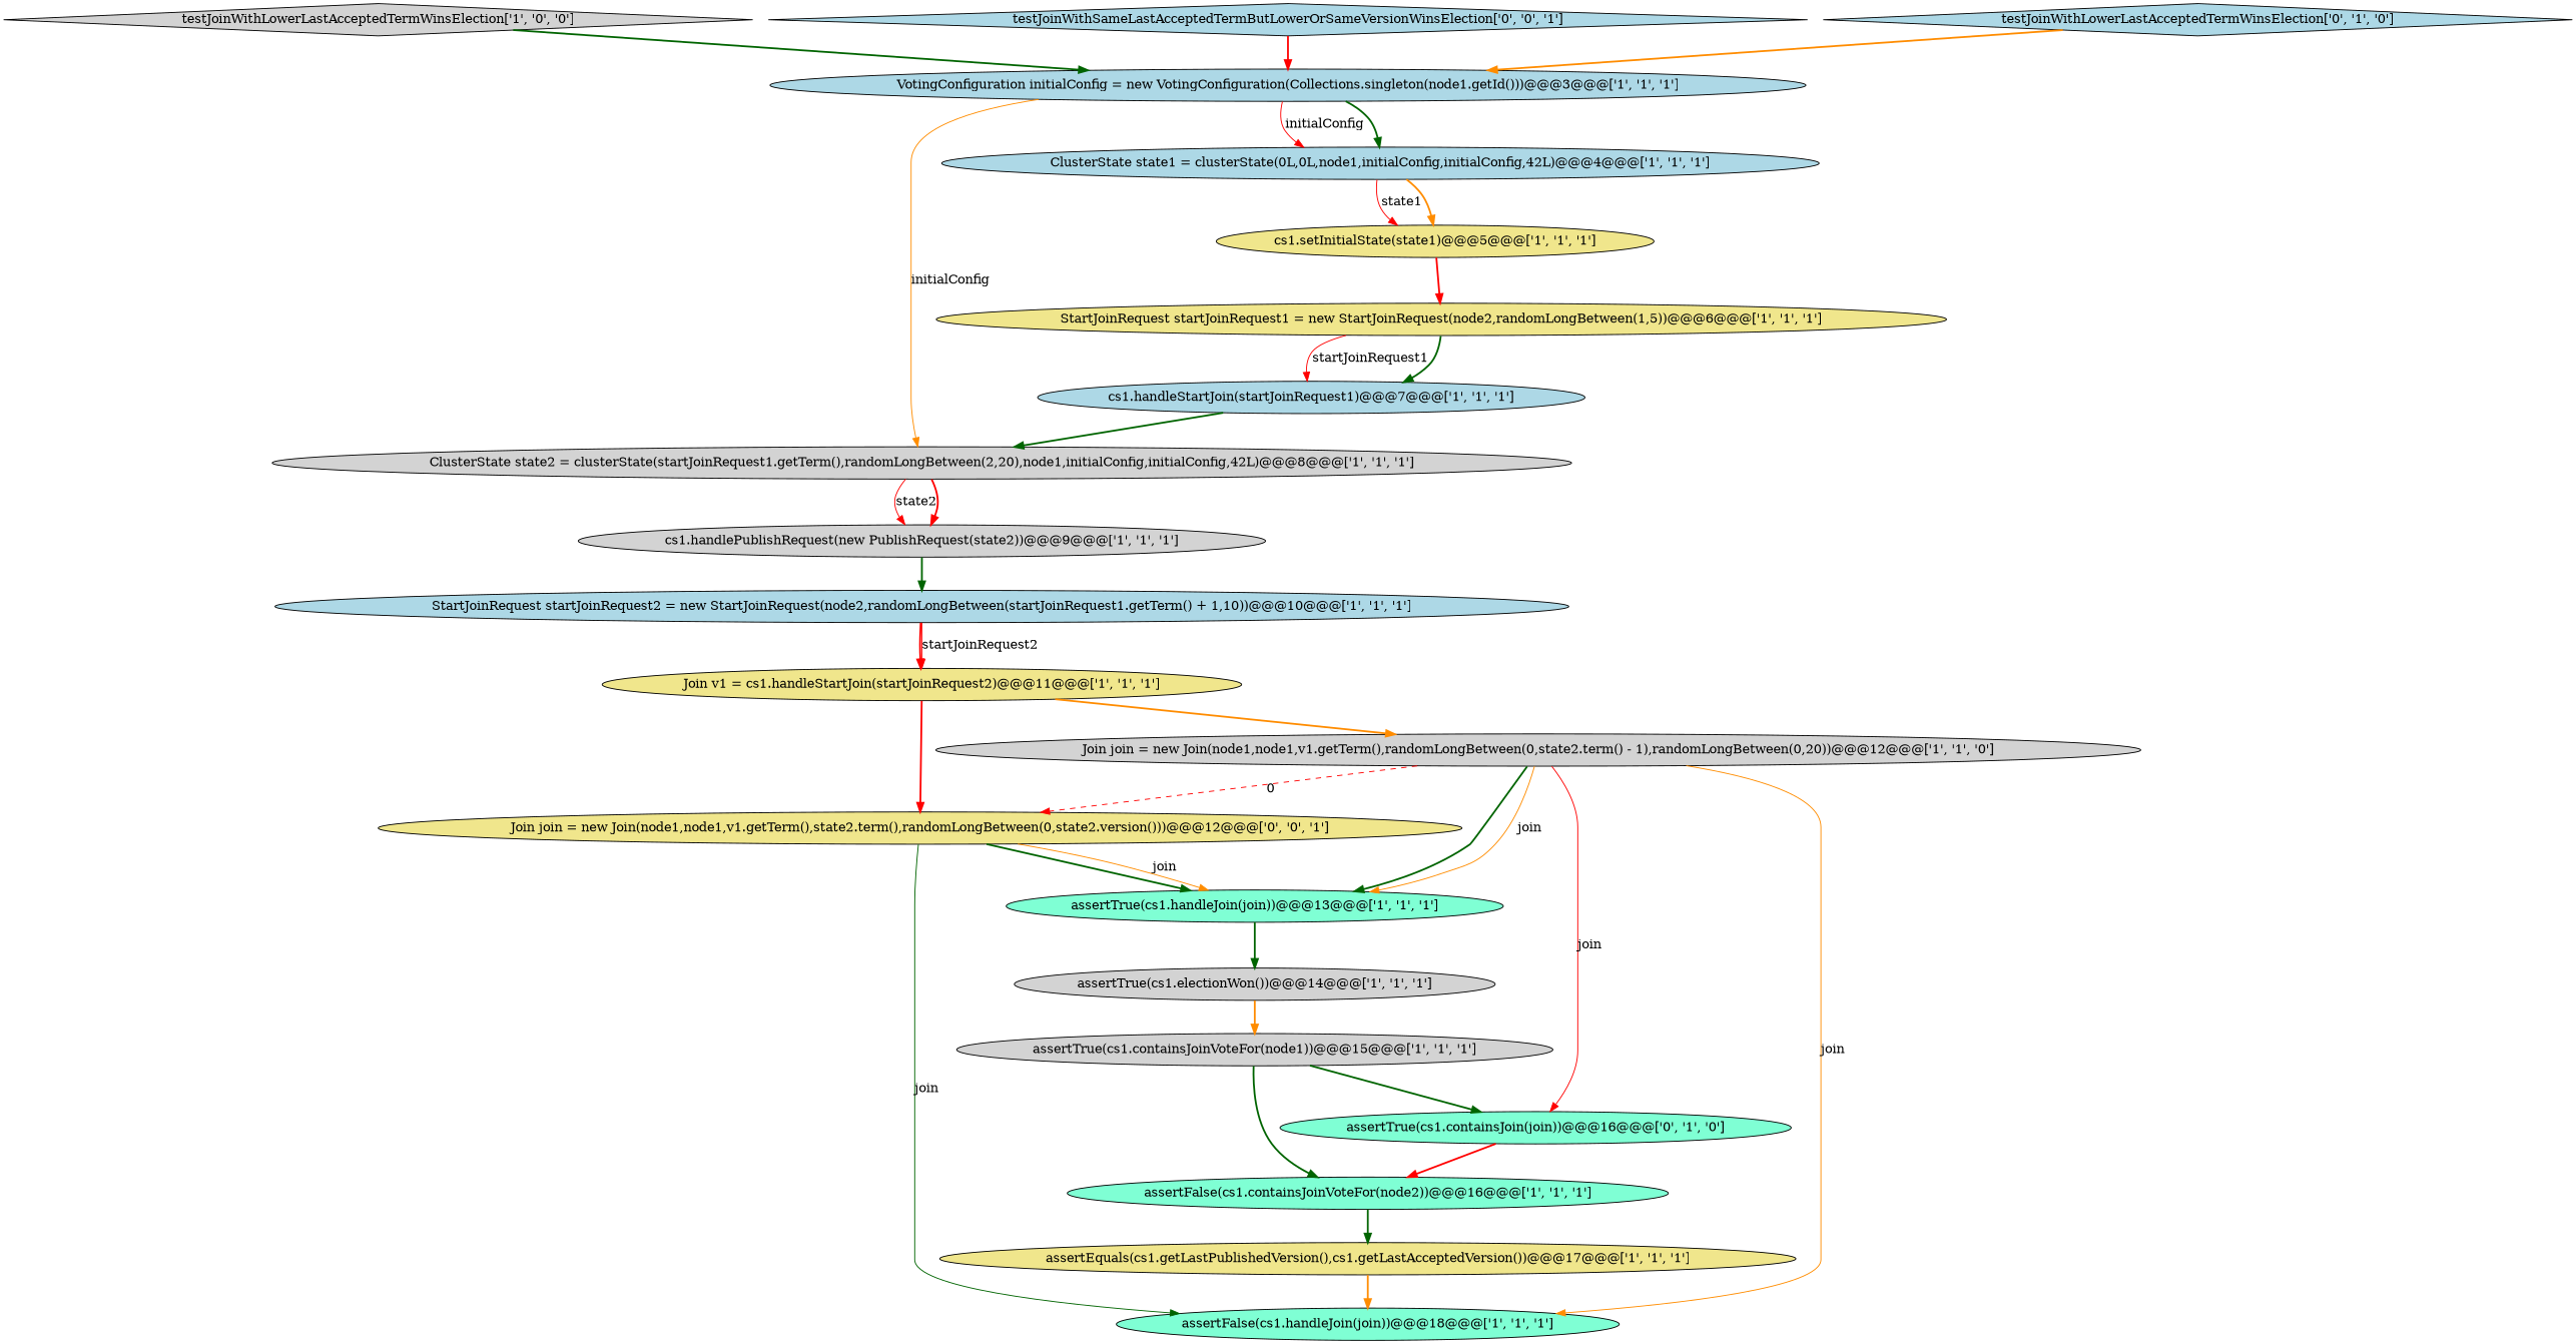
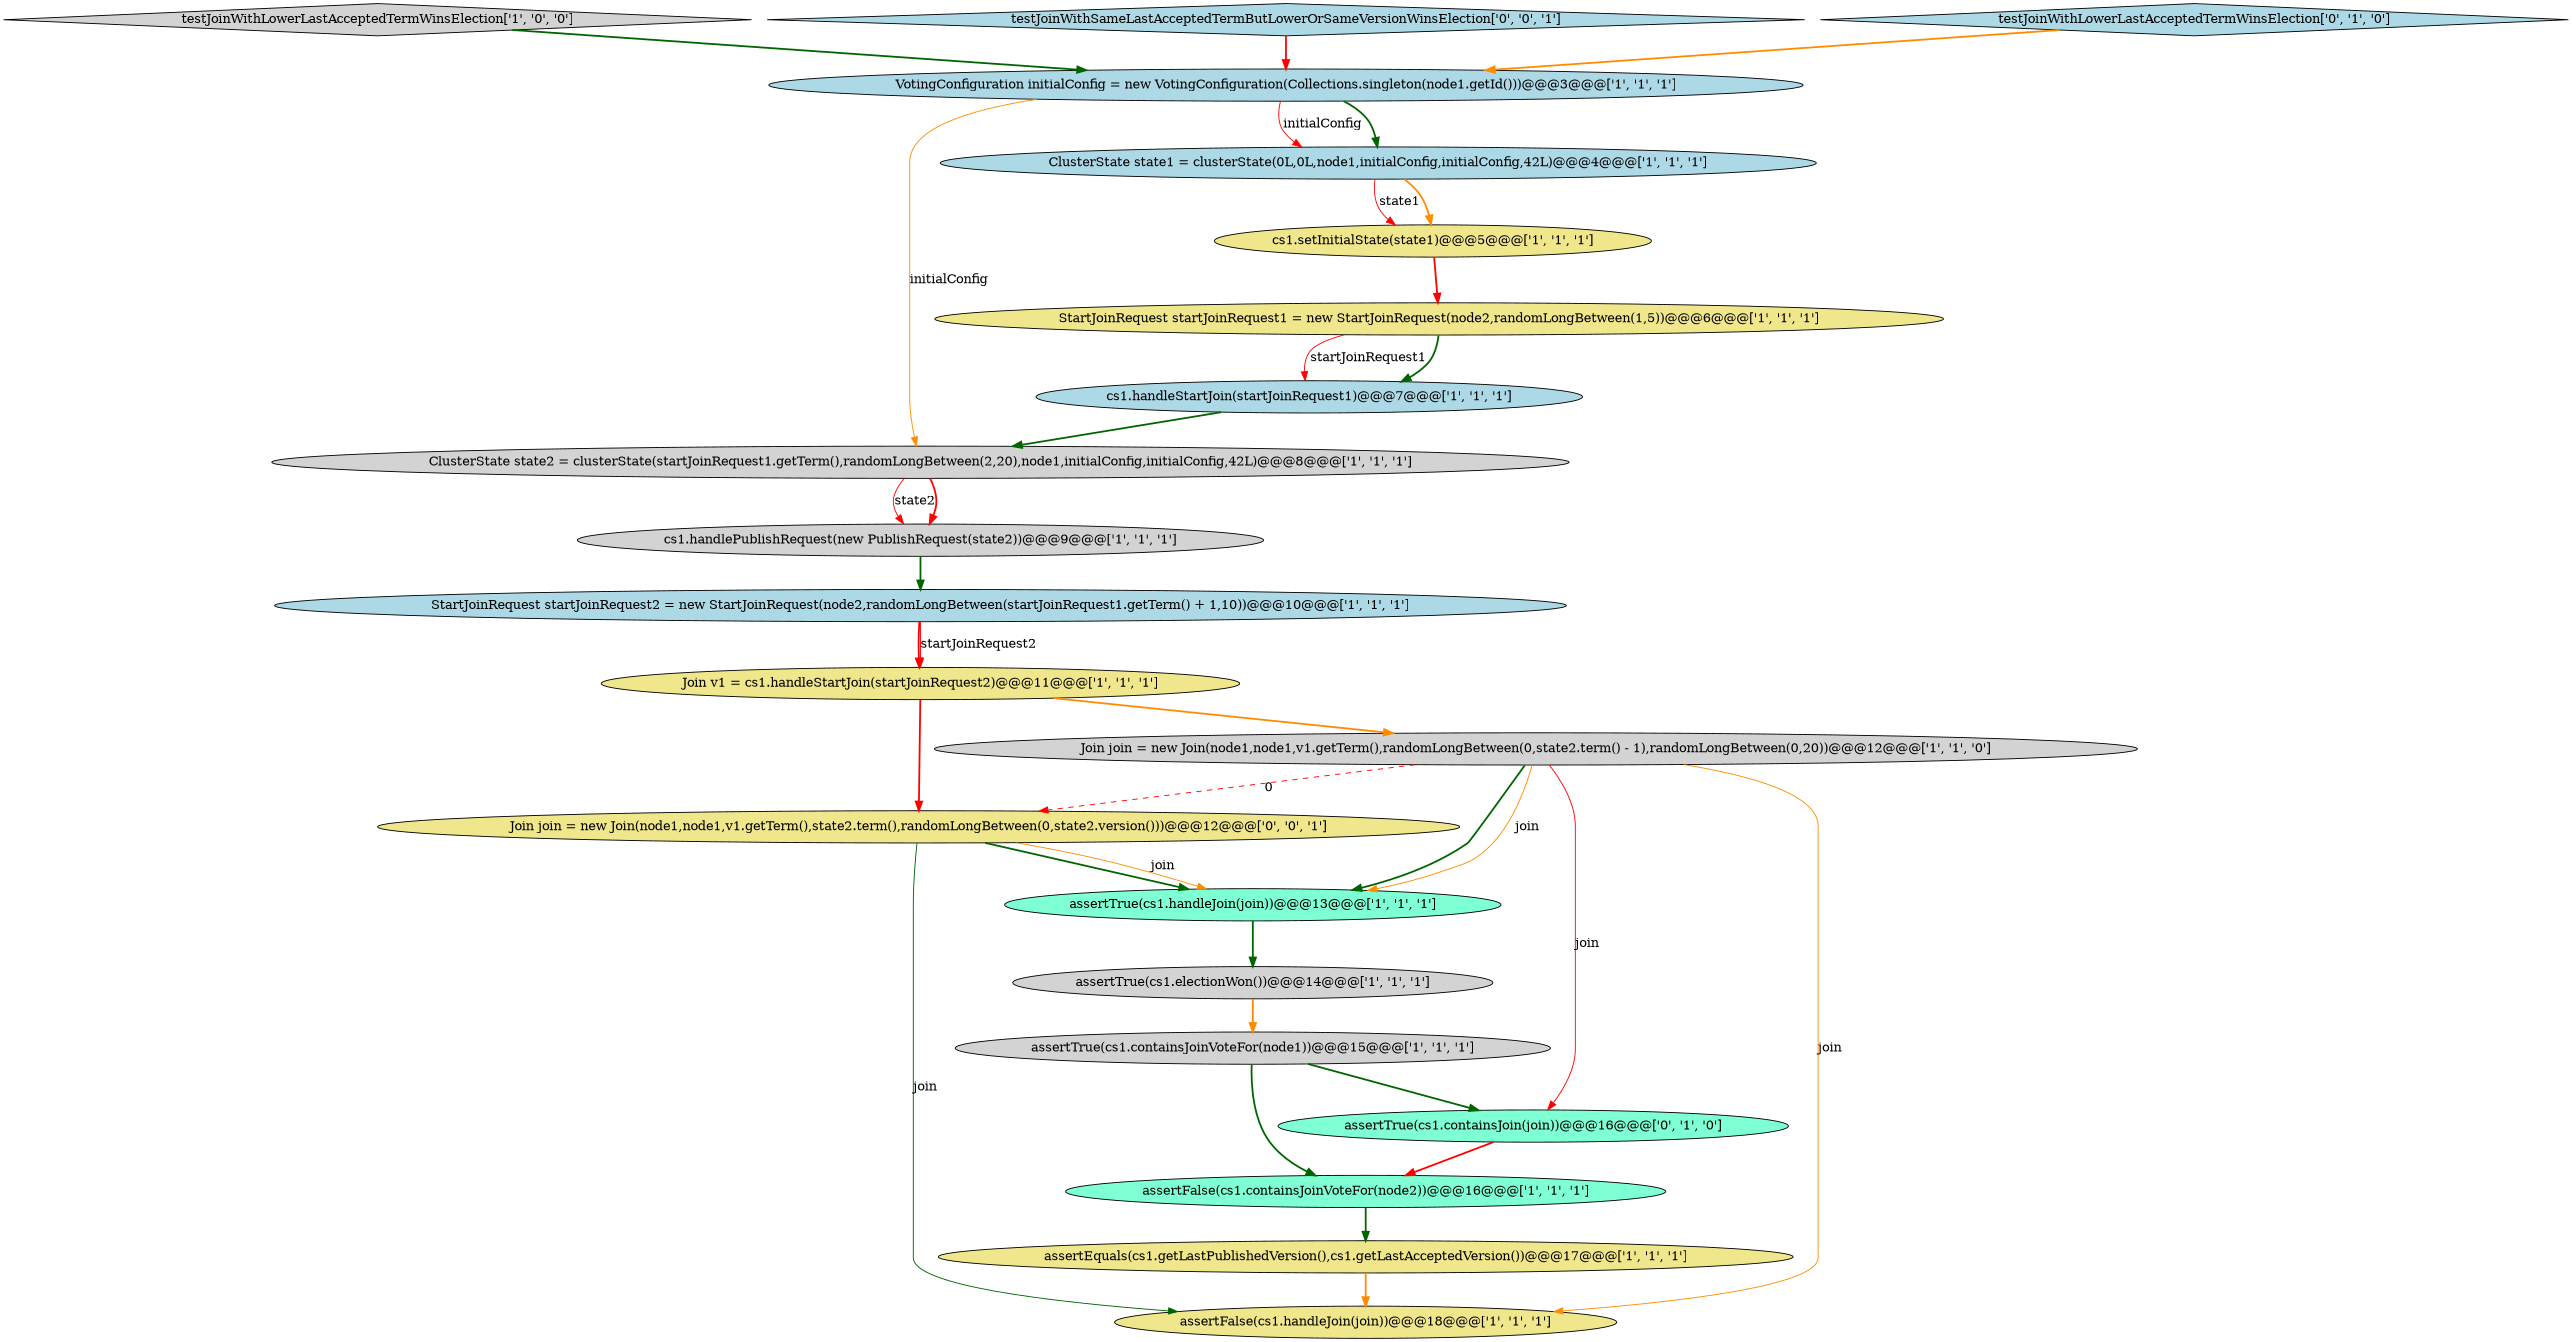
  digraph {
    node [fillcolor=lightblue shape=ellipse style=filled]
    edge [color=red style=bold]
    n1 [label="VotingConfiguration initialConfig = new VotingConfiguration(Collections.singleton(node1.getId()))@@@3@@@['1', '1', '1']"]
    n2 [fillcolor=lightgrey label="ClusterState state2 = clusterState(startJoinRequest1.getTerm(),randomLongBetween(2,20),node1,initialConfig,initialConfig,42L)@@@8@@@['1', '1', '1']"]
    n3 [label="ClusterState state1 = clusterState(0L,0L,node1,initialConfig,initialConfig,42L)@@@4@@@['1', '1', '1']"]
    n4 [fillcolor=lightgrey label="cs1.handlePublishRequest(new PublishRequest(state2))@@@9@@@['1', '1', '1']"]
    n5 [fillcolor=khaki label="cs1.setInitialState(state1)@@@5@@@['1', '1', '1']"]
    n6 [fillcolor=lightgrey label="assertTrue(cs1.containsJoinVoteFor(node1))@@@15@@@['1', '1', '1']"]
    n7 [fillcolor=aquamarine label="assertTrue(cs1.containsJoin(join))@@@16@@@['0', '1', '0']"]
    n8 [fillcolor=aquamarine label="assertFalse(cs1.containsJoinVoteFor(node2))@@@16@@@['1', '1', '1']"]
    n9 [fillcolor=khaki label="assertEquals(cs1.getLastPublishedVersion(),cs1.getLastAcceptedVersion())@@@17@@@['1', '1', '1']"]
-   n10 [fillcolor=aquamarine label="assertFalse(cs1.handleJoin(join))@@@18@@@['1', '1', '1']"]
+   n10 [fillcolor=khaki label="assertFalse(cs1.handleJoin(join))@@@18@@@['1', '1', '1']"]
    n11 [label="StartJoinRequest startJoinRequest2 = new StartJoinRequest(node2,randomLongBetween(startJoinRequest1.getTerm() + 1,10))@@@10@@@['1', '1', '1']"]
    n12 [fillcolor=khaki label="Join v1 = cs1.handleStartJoin(startJoinRequest2)@@@11@@@['1', '1', '1']"]
    n13 [fillcolor=lightgrey label="Join join = new Join(node1,node1,v1.getTerm(),randomLongBetween(0,state2.term() - 1),randomLongBetween(0,20))@@@12@@@['1', '1', '0']"]
    n14 [fillcolor=khaki label="Join join = new Join(node1,node1,v1.getTerm(),state2.term(),randomLongBetween(0,state2.version()))@@@12@@@['0', '0', '1']"]
    n15 [fillcolor=aquamarine label="assertTrue(cs1.handleJoin(join))@@@13@@@['1', '1', '1']"]
    n16 [fillcolor=lightgrey label="testJoinWithLowerLastAcceptedTermWinsElection['1', '0', '0']" shape=diamond]
    n17 [fillcolor=khaki label="StartJoinRequest startJoinRequest1 = new StartJoinRequest(node2,randomLongBetween(1,5))@@@6@@@['1', '1', '1']"]
    n18 [label="cs1.handleStartJoin(startJoinRequest1)@@@7@@@['1', '1', '1']"]
    n19 [fillcolor=lightgrey label="assertTrue(cs1.electionWon())@@@14@@@['1', '1', '1']"]
    n20 [label="testJoinWithSameLastAcceptedTermButLowerOrSameVersionWinsElection['0', '0', '1']" shape=diamond]
    n21 [label="testJoinWithLowerLastAcceptedTermWinsElection['0', '1', '0']" shape=diamond]
    n1 -> n2 [color=darkorange label=initialConfig style=solid]
    n1 -> n3 [color=darkgreen]
    n1 -> n3 [label=initialConfig style=solid]
    n2 -> n4 [label=state2 style=solid]
    n2 -> n4
    n3 -> n5 [label=state1 style=solid]
    n3 -> n5 [color=darkorange]
    n4 -> n11 [color=darkgreen]
    n5 -> n17
    n6 -> n7 [color=darkgreen]
    n6 -> n8 [color=darkgreen]
    n7 -> n8
    n8 -> n9 [color=darkgreen]
    n9 -> n10 [color=darkorange]
    n11 -> n12
    n11 -> n12 [label=startJoinRequest2 style=solid]
    n12 -> n13 [color=darkorange]
    n12 -> n14
    n13 -> n7 [label=join style=solid]
    n13 -> n10 [color=darkorange label=join style=solid]
    n13 -> n14 [label=0 style=dashed]
    n13 -> n15 [color=darkgreen]
    n13 -> n15 [color=darkorange label=join style=solid]
    n14 -> n10 [color=darkgreen label=join style=solid]
    n14 -> n15 [color=darkgreen]
    n14 -> n15 [color=darkorange label=join style=solid]
    n15 -> n19 [color=darkgreen]
    n16 -> n1 [color=darkgreen]
    n17 -> n18 [label=startJoinRequest1 style=solid]
    n17 -> n18 [color=darkgreen]
    n18 -> n2 [color=darkgreen]
    n19 -> n6 [color=darkorange]
    n20 -> n1
    n21 -> n1 [color=darkorange]
  }
